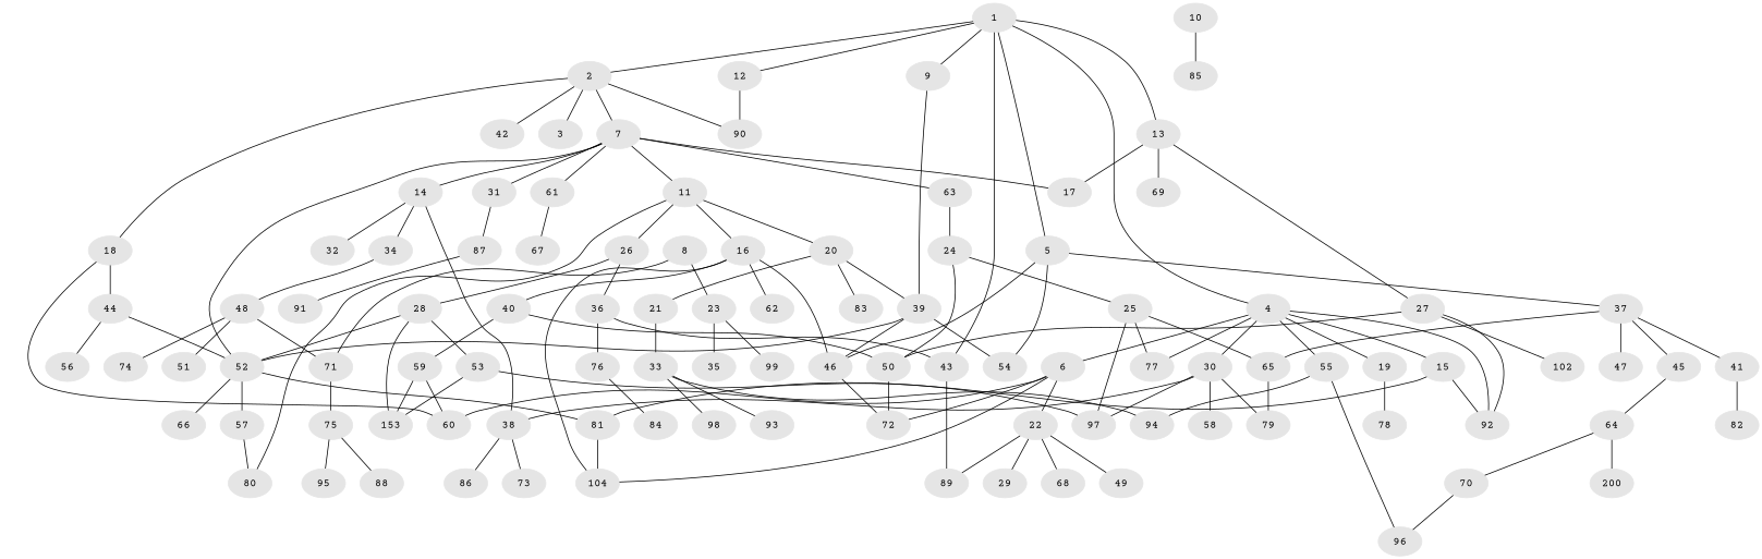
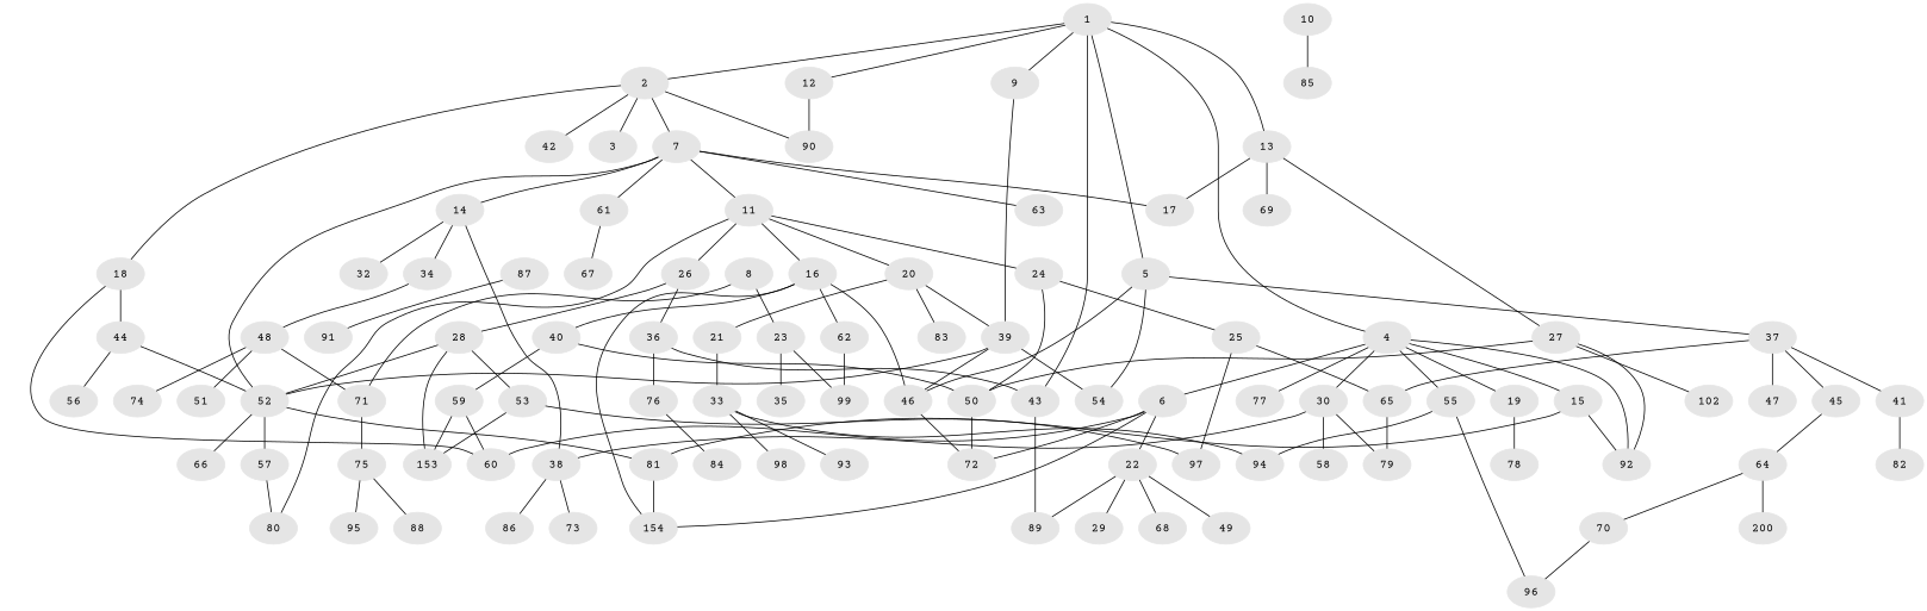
  graph {
    fontname="Courier Prime"
    node [color=gray90 fontname="Courier Prime" style=filled]
    edge [fontname="Courier Prime"]
    1
    2
    4
    5
    9
    12
    13
    43
    3
    7
    18
    42
    90
    6
    15
    19
    30
    55
    77
    92
    37
    46
    54
    39
    17
    27
    69
    89
    11
    14
-   31
    52
    61
    63
    10
    85
    60
    44
    22
    72
-   104
+   104 [label=154]
    81
    78
    38
    97
    58
    79
    94
    96
    65
    41
    45
    47
    49
    29
    68
    8
    23
    71
    16
    20
    24
    26
    80
    32
    34
    87
    57
    66
    67
    35
    99
    75
    40
    62
    21
    83
    25
    50
    28
    36
    102
    48
    73
    86
    59
    56
    33
    93
    98
    53
    n92 [label=153]
    76
    91
    51
    74
    84
    82
    64
    70
    n101 [label=200]
    88
    95
    1 -- 2
    1 -- 4
    1 -- 5
    1 -- 9
    1 -- 12
    1 -- 13
    1 -- 43
    2 -- 3
    2 -- 7
    2 -- 18
    2 -- 42
    2 -- 90
    4 -- 6
    4 -- 15
    4 -- 19
    4 -- 30
    4 -- 55
    4 -- 77
    4 -- 92
    5 -- 37
    5 -- 46
    5 -- 54
    9 -- 39
    12 -- 90
    13 -- 17
    13 -- 27
    13 -- 69
    43 -- 89
    7 -- 17
    7 -- 11
    7 -- 14
-   7 -- 31
    7 -- 52
    7 -- 61
    7 -- 63
    18 -- 60
    18 -- 44
    6 -- 60
    6 -- 22
    6 -- 72
    6 -- 104
    15 -- 92
    15 -- 81
    19 -- 78
    30 -- 38
-   30 -- 97
    30 -- 58
    30 -- 79
    55 -- 94
    55 -- 96
    37 -- 65
    37 -- 41
    37 -- 45
    37 -- 47
    46 -- 72
    39 -- 46
    39 -- 54
    39 -- 52
    27 -- 92
    27 -- 50
    27 -- 102
    11 -- 16
    11 -- 20
-   63 -- 24
+   11 -- 24
    11 -- 26
    11 -- 80
    14 -- 38
    14 -- 32
    14 -- 34
-   31 -- 87
    52 -- 81
    52 -- 57
    52 -- 66
    61 -- 67
    10 -- 85
    44 -- 52
    44 -- 56
    22 -- 89
    22 -- 49
    22 -- 29
    22 -- 68
    81 -- 104
    38 -- 73
    38 -- 86
    65 -- 79
    41 -- 82
    45 -- 64
    8 -- 23
    8 -- 71
    23 -- 35
    23 -- 99
    71 -- 75
    16 -- 46
    16 -- 104
    16 -- 40
    16 -- 62
    20 -- 39
    20 -- 21
    20 -- 83
    24 -- 25
    24 -- 50
    26 -- 28
    26 -- 36
    34 -- 48
    87 -- 91
    57 -- 80
    75 -- 88
    75 -- 95
    40 -- 50
    40 -- 59
+   62 -- 99
    21 -- 33
-   25 -- 77
    25 -- 97
    25 -- 65
    50 -- 72
    28 -- 52
    28 -- 53
    28 -- n92
    36 -- 43
    36 -- 76
    48 -- 71
    48 -- 51
    48 -- 74
    59 -- 60
    59 -- n92
    33 -- 94
    33 -- 93
    33 -- 98
    53 -- 97
    53 -- n92
    76 -- 84
    64 -- 70
    64 -- n101
    70 -- 96
  }
